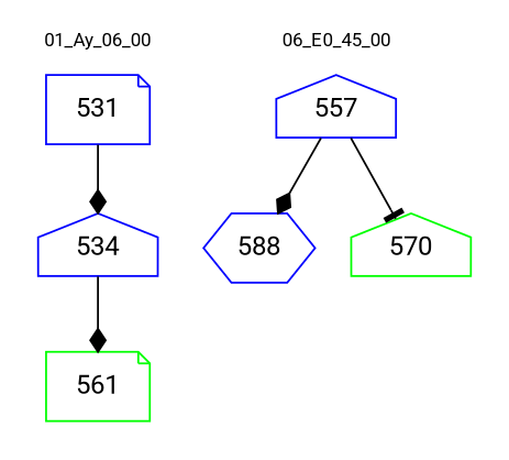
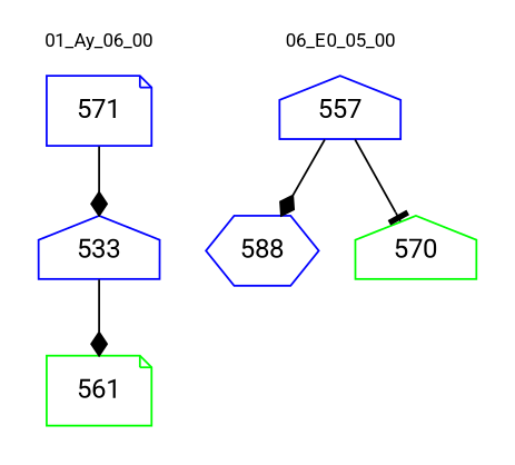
  digraph {
    fontname=Roboto
    node [color=blue fontname=Roboto shape=house]
    edge [arrowhead=diamond color=black fontname=Roboto]
-   n1 [label=531 shape=note]
-   n2 [label=534]
+   n1 [label=571 shape=note]
+   n2 [label=533]
    n3 [color=green label=561 shape=note]
    n4 [label=588 shape=hexagon]
    n5 [label=557]
    n6 [color=green label=570]
    subgraph cluster_1 {
      color=white
      fontsize=10
      label="01_Ay_06_00"
      n1
      n2
      n3
    }
    subgraph cluster_2 {
      color=white
      fontsize=10
-     label="06_E0_45_00"
+     label="06_E0_05_00"
      n4
      n5
      n6
    }
    n1 -> n2
    n2 -> n3
    n5 -> n4
    n5 -> n6 [arrowhead=tee]
  }
